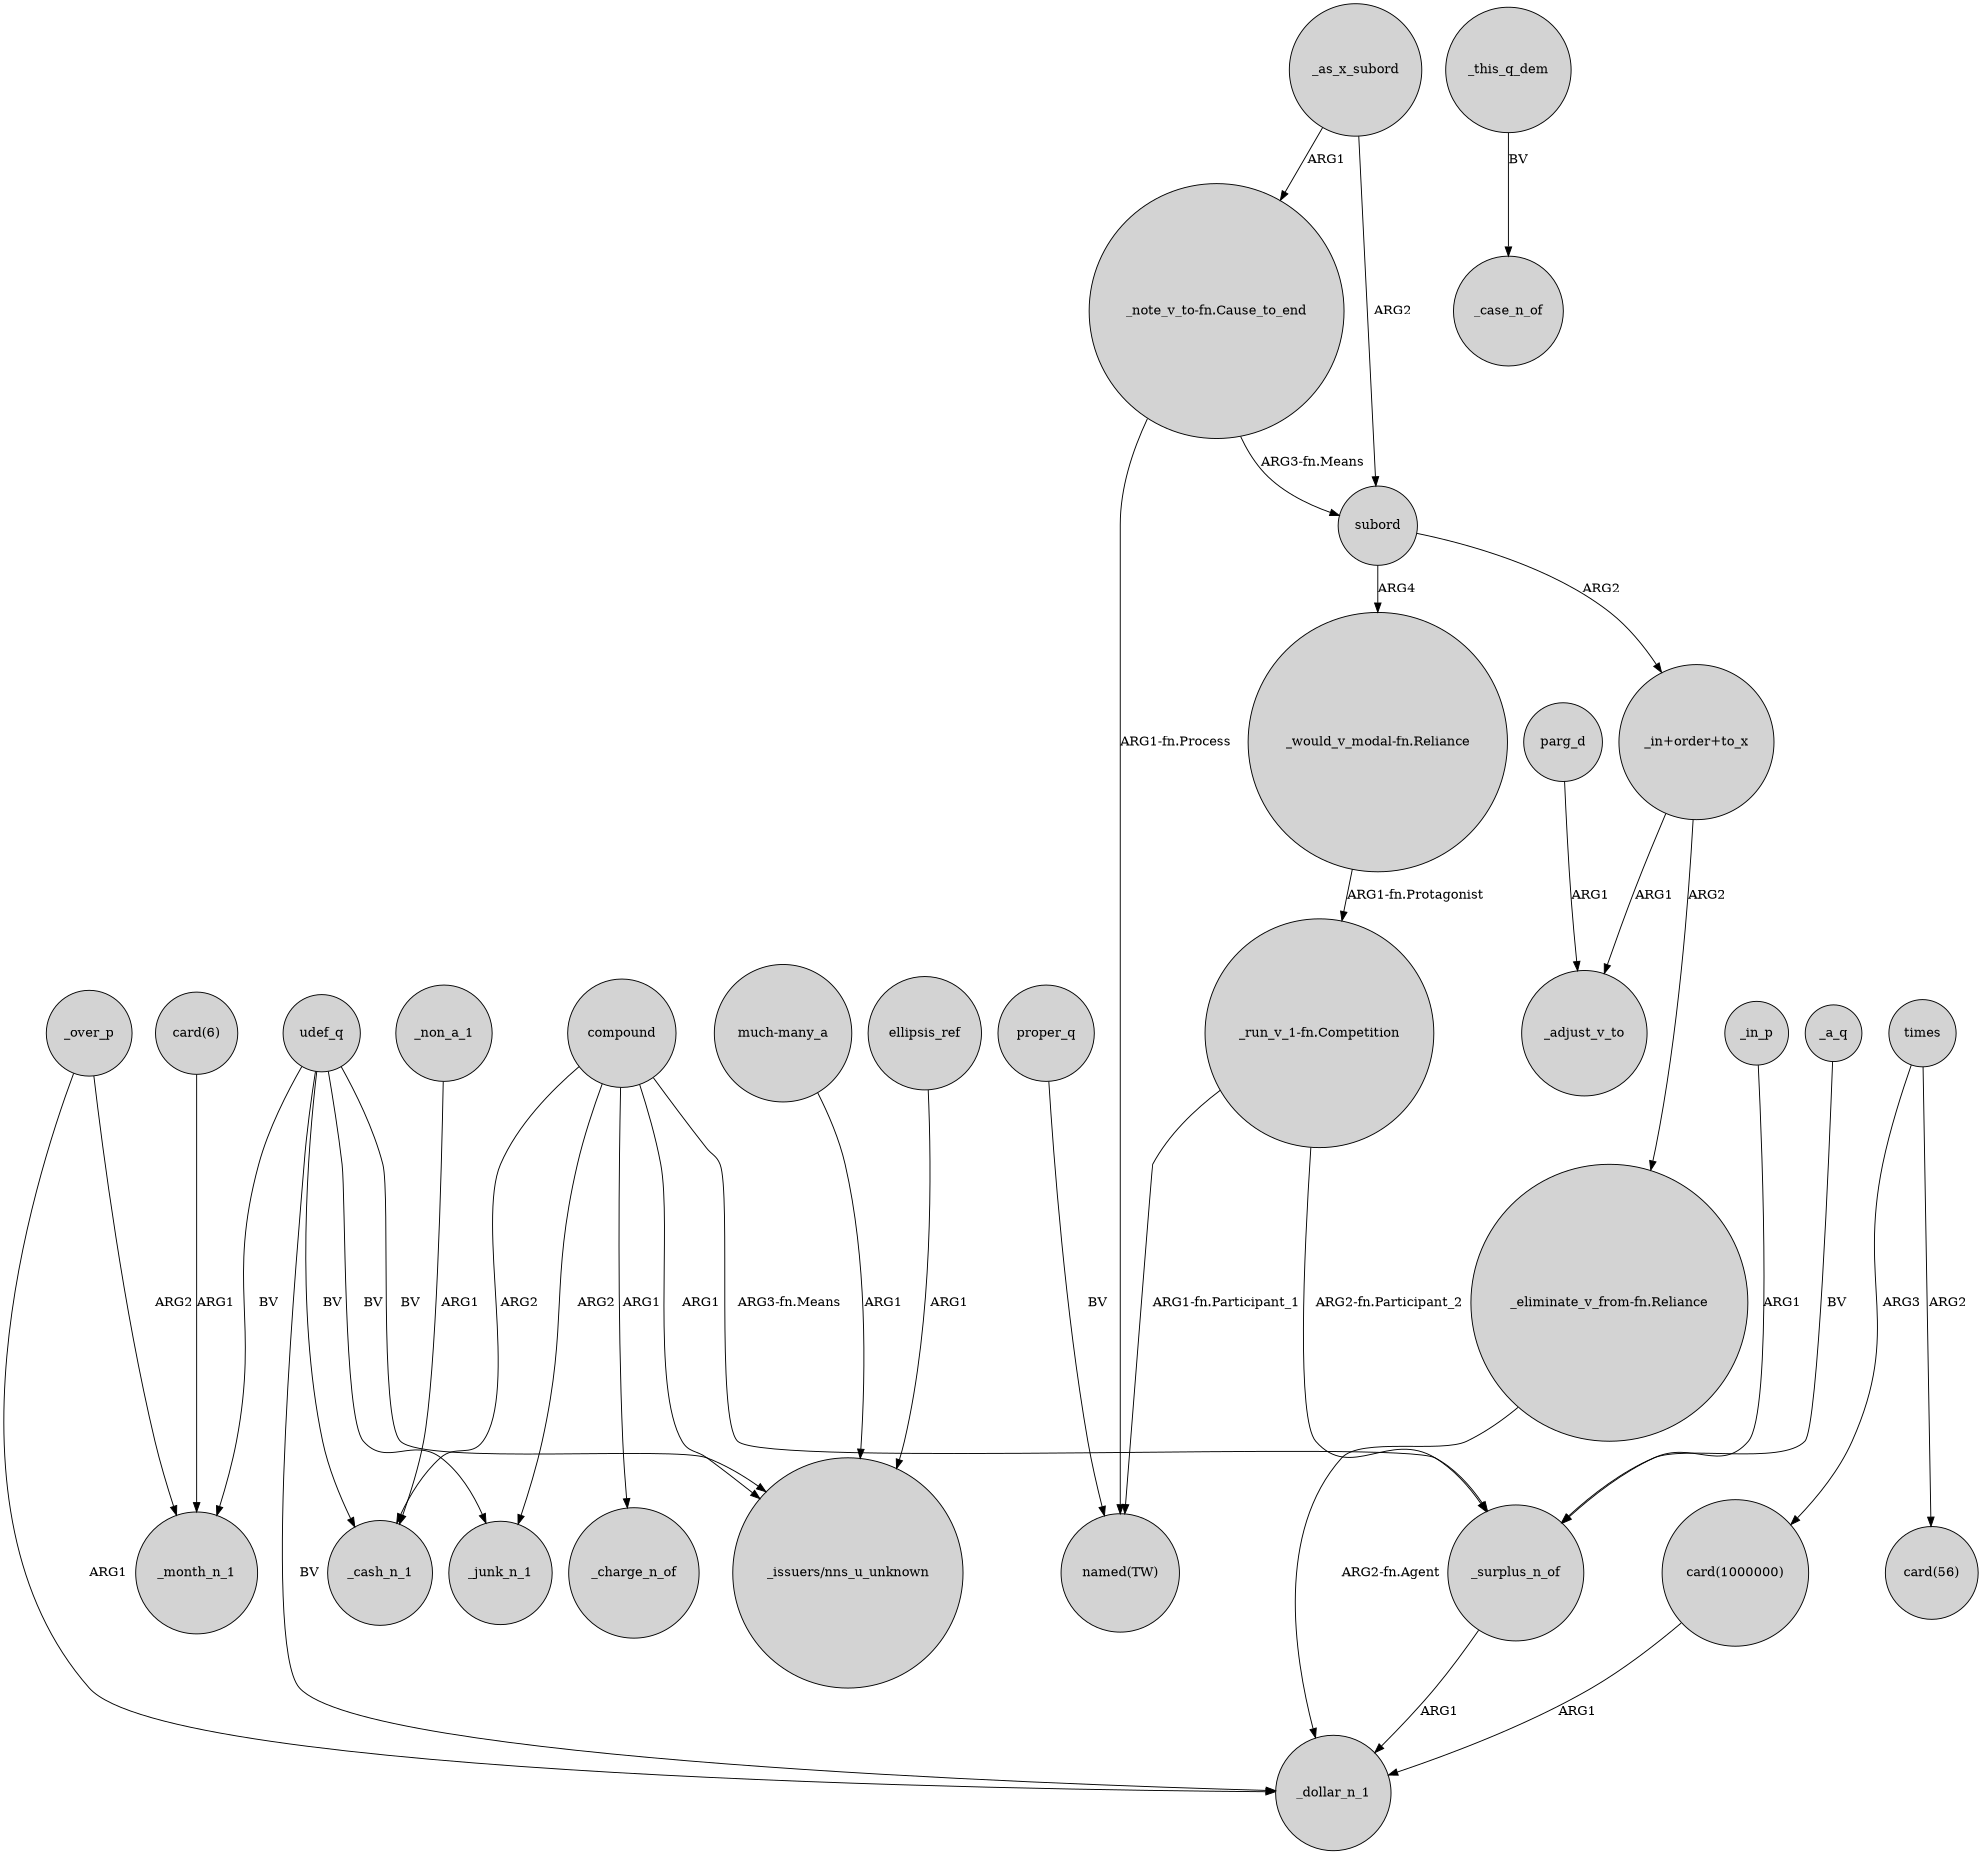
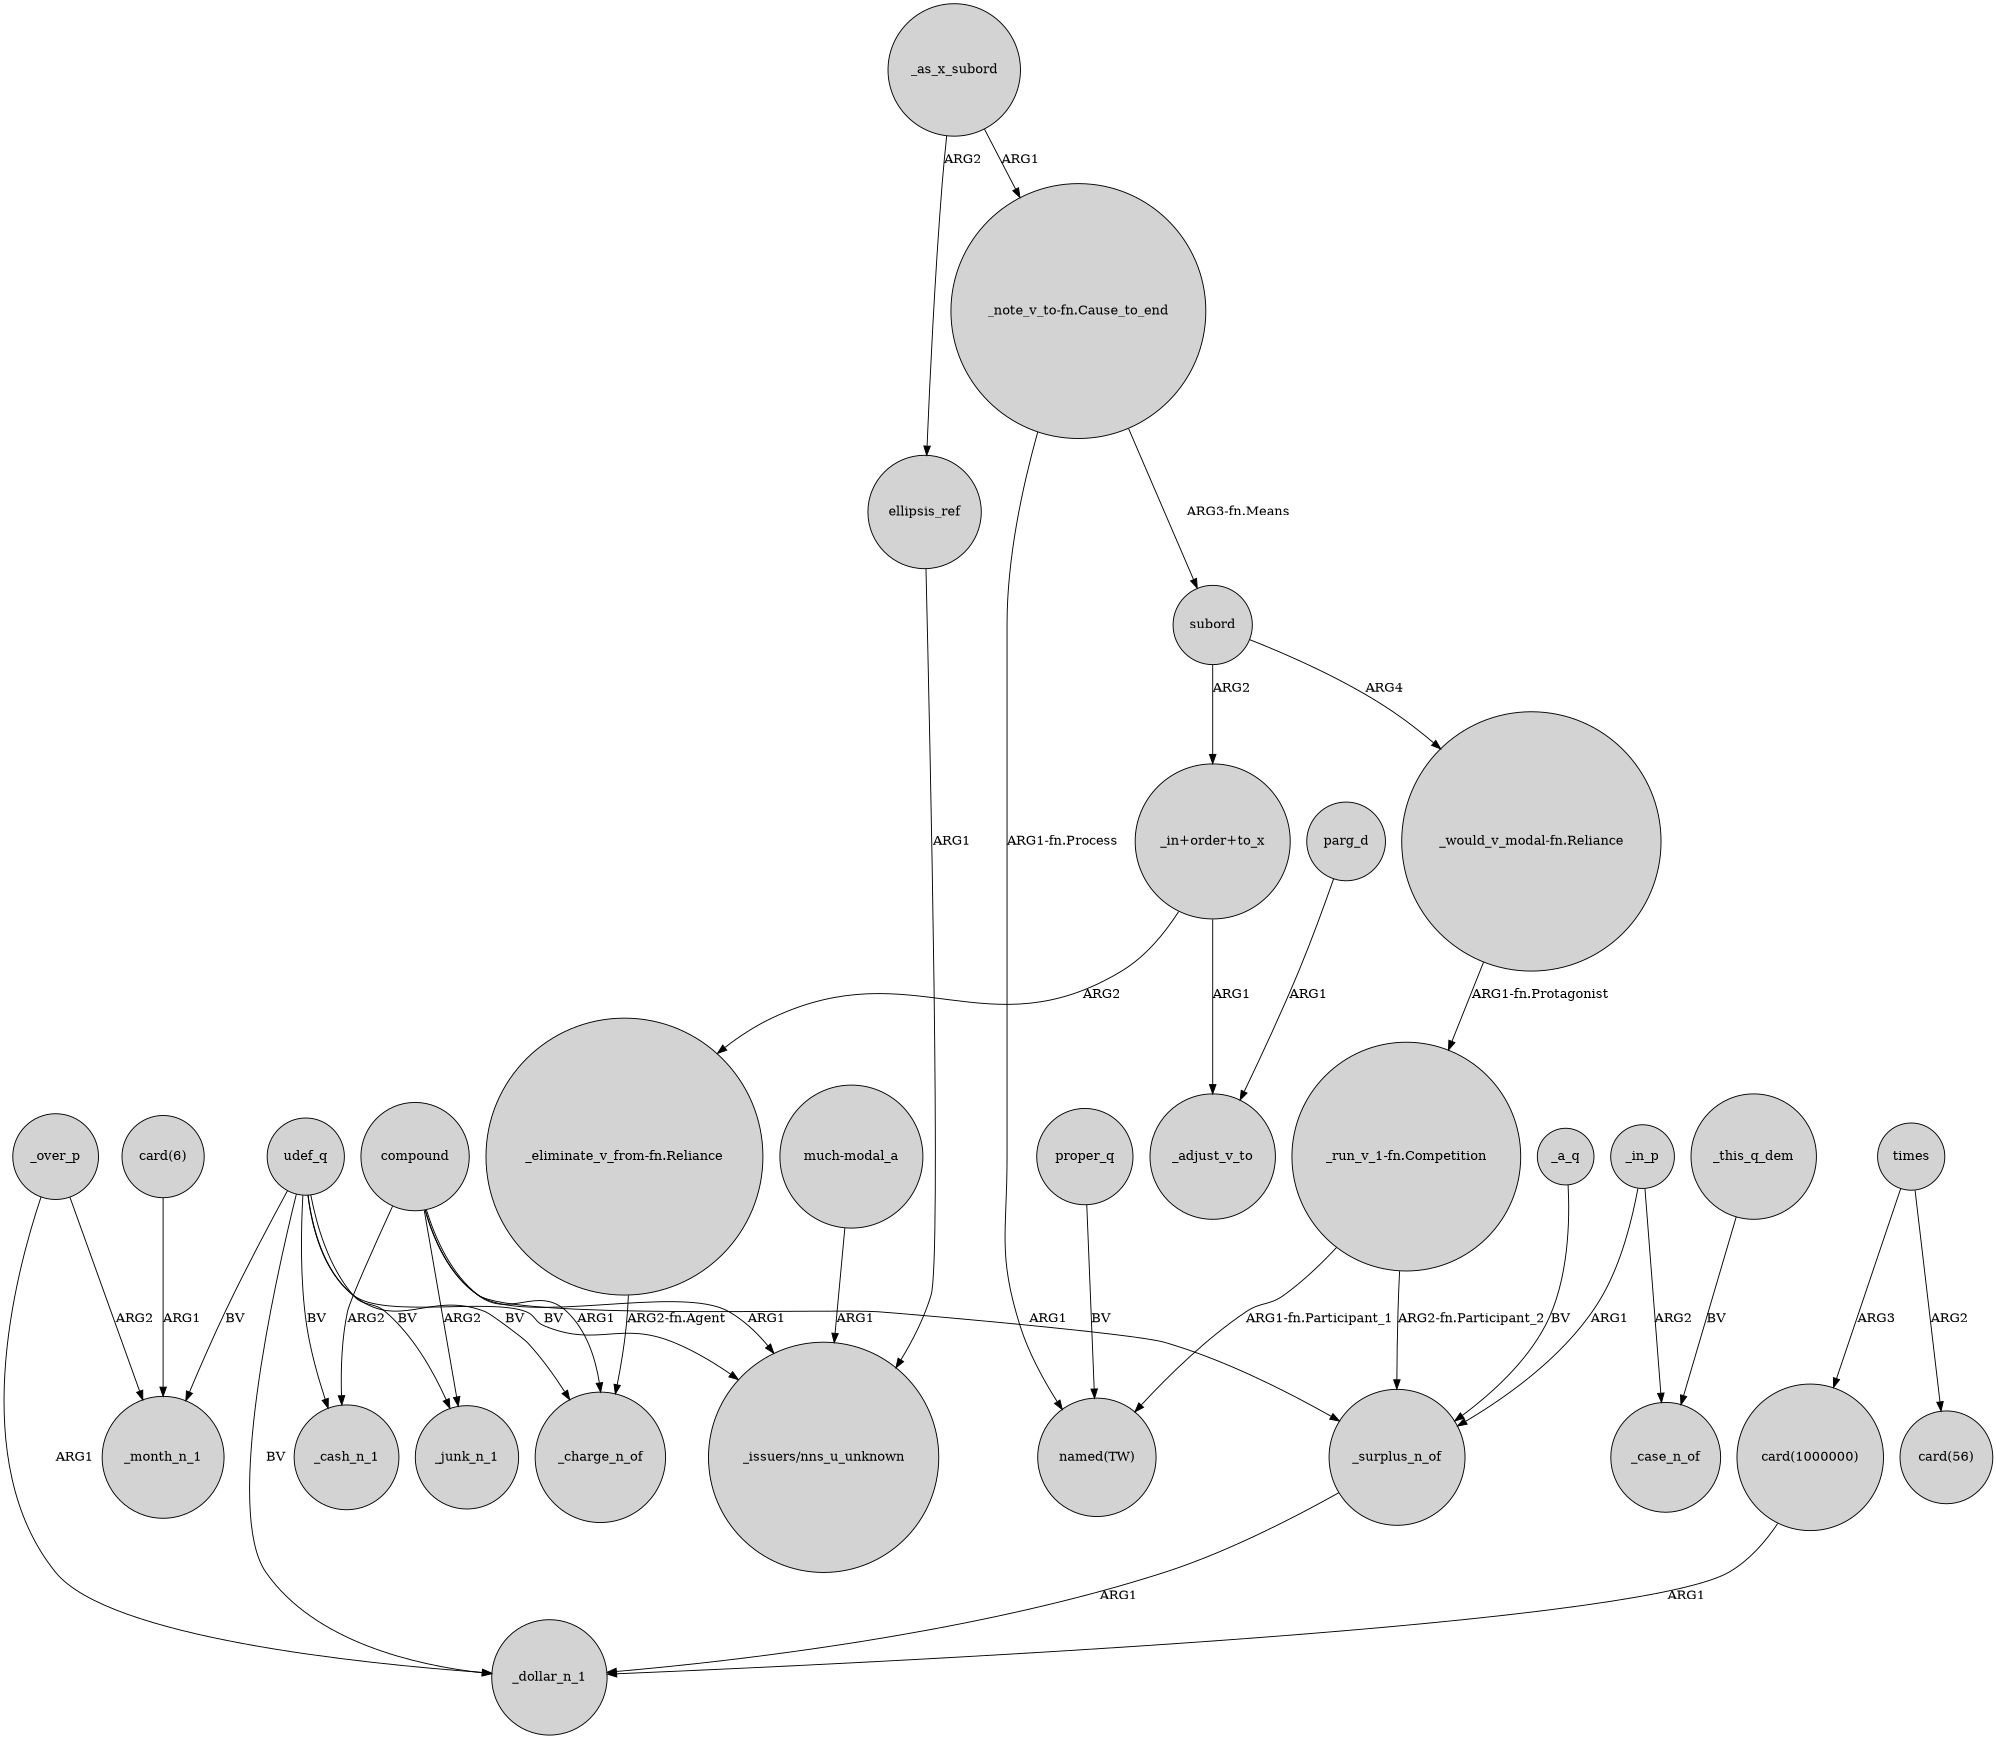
  digraph {
    node [shape=circle style=filled]
    udef_q
    _month_n_1
    _cash_n_1
    _dollar_n_1
    "_issuers/nns_u_unknown"
    _junk_n_1
    _charge_n_of
    proper_q
    "named(TW)"
    _this_q_dem
    _case_n_of
    _over_p
    compound
    _surplus_n_of
    times
    "card(1000000)"
    "card(56)"
    "_in+order+to_x"
    _adjust_v_to
    n20 [label="_eliminate_v_from-fn.Reliance"]
    subord
    "_would_v_modal-fn.Reliance"
    "_run_v_1-fn.Competition"
    _in_p
    _a_q
    parg_d
-   "much-many_a"
+   "much-many_a" [label="much-modal_a"]
    _as_x_subord
    "_note_v_to-fn.Cause_to_end"
    ellipsis_ref
-   _non_a_1
    "card(6)"
    udef_q -> _month_n_1 [label=BV]
    udef_q -> _cash_n_1 [label=BV]
    udef_q -> _dollar_n_1 [label=BV]
    udef_q -> "_issuers/nns_u_unknown" [label=BV]
    udef_q -> _junk_n_1 [label=BV]
+   udef_q -> _charge_n_of [label=BV]
    proper_q -> "named(TW)" [label=BV]
    _this_q_dem -> _case_n_of [label=BV]
    _over_p -> _month_n_1 [label=ARG2]
    _over_p -> _dollar_n_1 [label=ARG1]
    compound -> _cash_n_1 [label=ARG2]
    compound -> "_issuers/nns_u_unknown" [label=ARG1]
    compound -> _junk_n_1 [label=ARG2]
    compound -> _charge_n_of [label=ARG1]
-   compound -> _surplus_n_of [label="ARG3-fn.Means"]
+   compound -> _surplus_n_of [label=ARG1]
    _surplus_n_of -> _dollar_n_1 [label=ARG1]
    times -> "card(1000000)" [label=ARG3]
    times -> "card(56)" [label=ARG2]
    "card(1000000)" -> _dollar_n_1 [label=ARG1]
    "_in+order+to_x" -> _adjust_v_to [label=ARG1]
    "_in+order+to_x" -> n20 [label=ARG2]
-   n20 -> _dollar_n_1 [label="ARG2-fn.Agent"]
+   n20 -> _charge_n_of [label="ARG2-fn.Agent"]
    subord -> "_in+order+to_x" [label=ARG2]
    subord -> "_would_v_modal-fn.Reliance" [label=ARG4]
    "_would_v_modal-fn.Reliance" -> "_run_v_1-fn.Competition" [label="ARG1-fn.Protagonist"]
    "_run_v_1-fn.Competition" -> "named(TW)" [label="ARG1-fn.Participant_1"]
    "_run_v_1-fn.Competition" -> _surplus_n_of [label="ARG2-fn.Participant_2"]
+   _in_p -> _case_n_of [label=ARG2]
    _in_p -> _surplus_n_of [label=ARG1]
    _a_q -> _surplus_n_of [label=BV]
    parg_d -> _adjust_v_to [label=ARG1]
    "much-many_a" -> "_issuers/nns_u_unknown" [label=ARG1]
    _as_x_subord -> "_note_v_to-fn.Cause_to_end" [label=ARG1]
-   _as_x_subord -> subord [label=ARG2]
+   _as_x_subord -> ellipsis_ref [label=ARG2]
    "_note_v_to-fn.Cause_to_end" -> "named(TW)" [label="ARG1-fn.Process"]
    "_note_v_to-fn.Cause_to_end" -> subord [label="ARG3-fn.Means"]
    ellipsis_ref -> "_issuers/nns_u_unknown" [label=ARG1]
-   _non_a_1 -> _cash_n_1 [label=ARG1]
    "card(6)" -> _month_n_1 [label=ARG1]
  }
